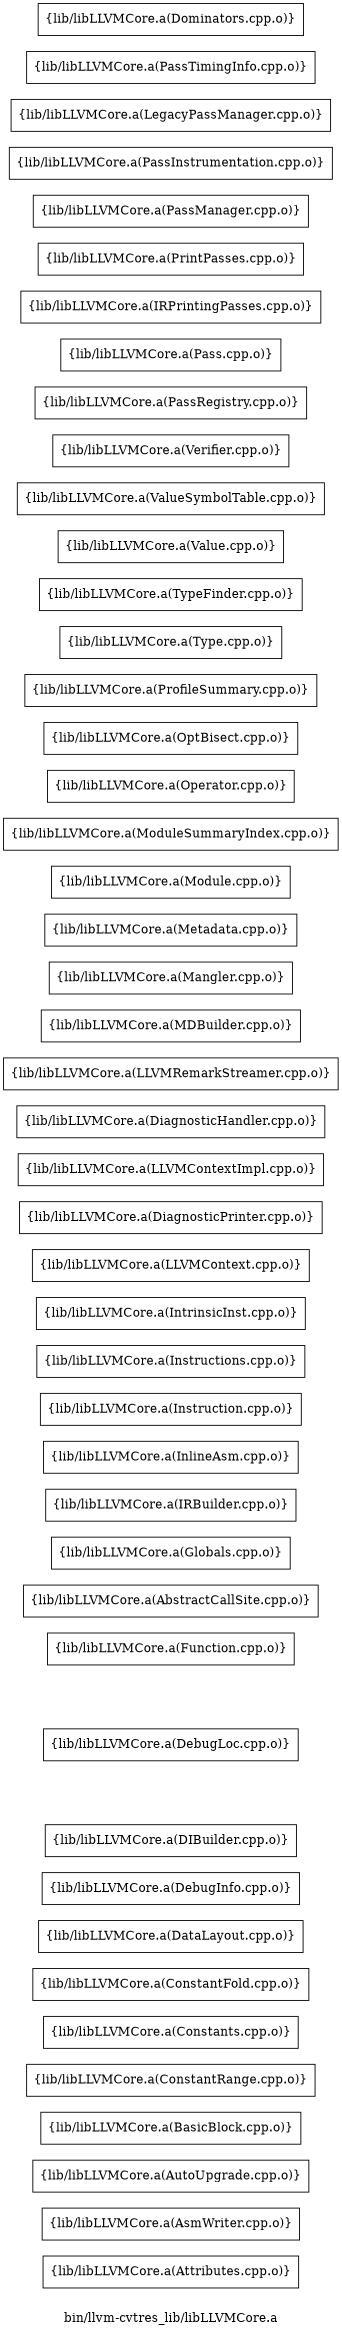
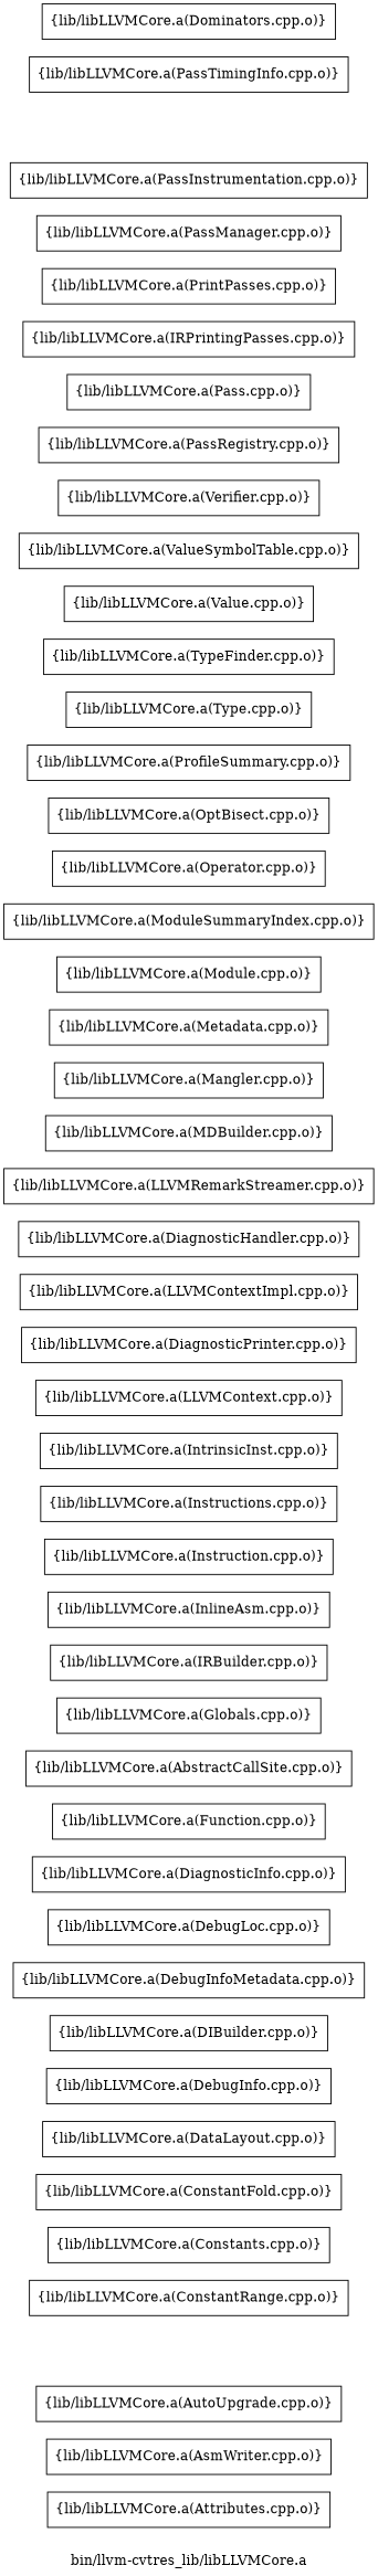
  digraph {
    label="bin/llvm-cvtres_lib/libLLVMCore.a"
    rankdir=LR
    fontname="DejaVu Serif"
    node [group=0 shape=box fontname="DejaVu Serif"]
    n1 [label="{lib/libLLVMCore.a(Attributes.cpp.o)}"]
    n2 [label="{lib/libLLVMCore.a(AsmWriter.cpp.o)}"]
    n3 [label="{lib/libLLVMCore.a(AutoUpgrade.cpp.o)}"]
-   n4 [label="{lib/libLLVMCore.a(BasicBlock.cpp.o)}"]
    n5 [label="{lib/libLLVMCore.a(ConstantRange.cpp.o)}"]
    n6 [label="{lib/libLLVMCore.a(Constants.cpp.o)}"]
    n7 [label="{lib/libLLVMCore.a(ConstantFold.cpp.o)}"]
    n8 [label="{lib/libLLVMCore.a(DataLayout.cpp.o)}"]
    n9 [label="{lib/libLLVMCore.a(DebugInfo.cpp.o)}"]
    n10 [label="{lib/libLLVMCore.a(DIBuilder.cpp.o)}"]
+   n11 [label="{lib/libLLVMCore.a(DebugInfoMetadata.cpp.o)}"]
    n12 [label="{lib/libLLVMCore.a(DebugLoc.cpp.o)}"]
+   n13 [label="{lib/libLLVMCore.a(DiagnosticInfo.cpp.o)}"]
    n14 [label="{lib/libLLVMCore.a(Function.cpp.o)}"]
    n15 [label="{lib/libLLVMCore.a(AbstractCallSite.cpp.o)}"]
    n16 [label="{lib/libLLVMCore.a(Globals.cpp.o)}"]
    n17 [label="{lib/libLLVMCore.a(IRBuilder.cpp.o)}"]
    n18 [label="{lib/libLLVMCore.a(InlineAsm.cpp.o)}"]
    n19 [label="{lib/libLLVMCore.a(Instruction.cpp.o)}"]
    n20 [label="{lib/libLLVMCore.a(Instructions.cpp.o)}"]
    n21 [label="{lib/libLLVMCore.a(IntrinsicInst.cpp.o)}"]
    n22 [label="{lib/libLLVMCore.a(LLVMContext.cpp.o)}"]
    n23 [label="{lib/libLLVMCore.a(DiagnosticPrinter.cpp.o)}"]
    n24 [label="{lib/libLLVMCore.a(LLVMContextImpl.cpp.o)}"]
    n25 [label="{lib/libLLVMCore.a(DiagnosticHandler.cpp.o)}"]
    n26 [label="{lib/libLLVMCore.a(LLVMRemarkStreamer.cpp.o)}"]
    n27 [label="{lib/libLLVMCore.a(MDBuilder.cpp.o)}"]
    n28 [label="{lib/libLLVMCore.a(Mangler.cpp.o)}"]
    n29 [label="{lib/libLLVMCore.a(Metadata.cpp.o)}"]
    n30 [label="{lib/libLLVMCore.a(Module.cpp.o)}"]
    n31 [label="{lib/libLLVMCore.a(ModuleSummaryIndex.cpp.o)}"]
    n32 [label="{lib/libLLVMCore.a(Operator.cpp.o)}"]
    n33 [label="{lib/libLLVMCore.a(OptBisect.cpp.o)}"]
    n34 [label="{lib/libLLVMCore.a(ProfileSummary.cpp.o)}"]
    n35 [label="{lib/libLLVMCore.a(Type.cpp.o)}"]
    n36 [label="{lib/libLLVMCore.a(TypeFinder.cpp.o)}"]
    n37 [label="{lib/libLLVMCore.a(Value.cpp.o)}"]
    n38 [label="{lib/libLLVMCore.a(ValueSymbolTable.cpp.o)}"]
    n39 [label="{lib/libLLVMCore.a(Verifier.cpp.o)}"]
    n40 [label="{lib/libLLVMCore.a(PassRegistry.cpp.o)}"]
    n41 [label="{lib/libLLVMCore.a(Pass.cpp.o)}"]
    n42 [label="{lib/libLLVMCore.a(IRPrintingPasses.cpp.o)}"]
    n43 [label="{lib/libLLVMCore.a(PrintPasses.cpp.o)}"]
    n44 [label="{lib/libLLVMCore.a(PassManager.cpp.o)}"]
    n45 [label="{lib/libLLVMCore.a(PassInstrumentation.cpp.o)}"]
-   n46 [label="{lib/libLLVMCore.a(LegacyPassManager.cpp.o)}"]
    n47 [label="{lib/libLLVMCore.a(PassTimingInfo.cpp.o)}"]
    n48 [label="{lib/libLLVMCore.a(Dominators.cpp.o)}"]
  }
